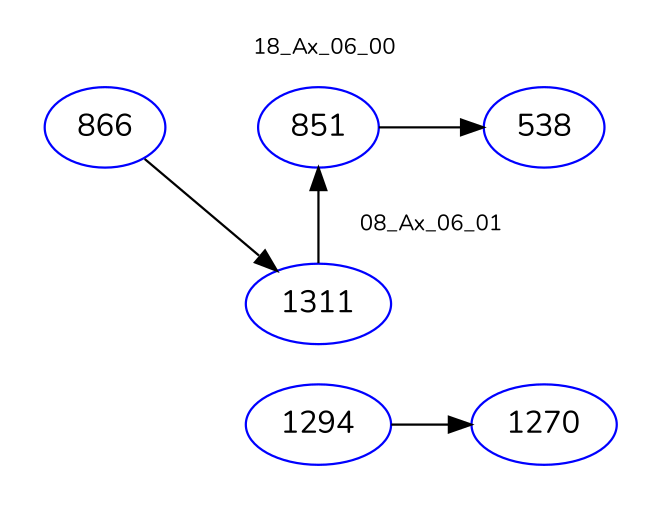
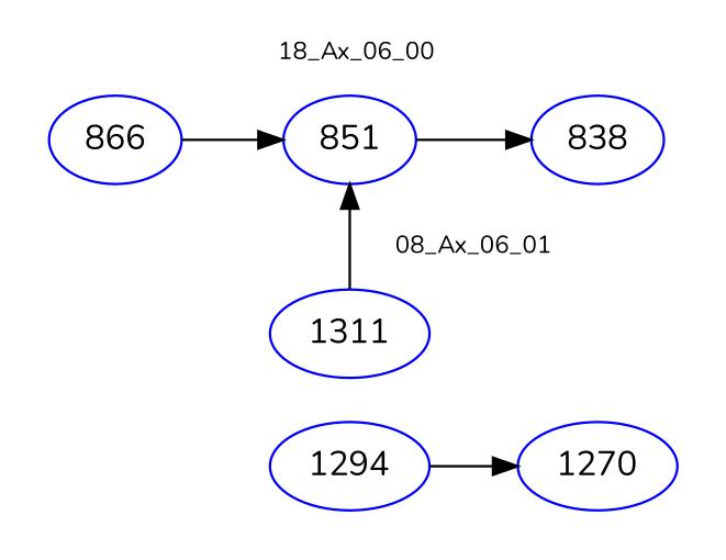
  digraph {
    fontname=Nunito
    rankdir=LR
    node [color=blue fontname=Nunito]
    edge [color=black fontname=Nunito]
    n1 [label=866]
    n2 [label=851]
-   n3 [label=538]
+   n3 [label=838]
    n4 [label=1311]
    n5 [label=1294]
    n6 [label=1270]
    subgraph cluster_1 {
      color=white
      fontsize=10
      label="18_Ax_06_00"
      n1
      n2
      n3
    }
    subgraph cluster_2 {
      color=white
      fontsize=10
      label="08_Ax_06_01"
      n4
      n5
      n6
    }
-   n1 -> n4
+   n1 -> n2
    n2 -> n3
    n4 -> n2
    n5 -> n6
  }
